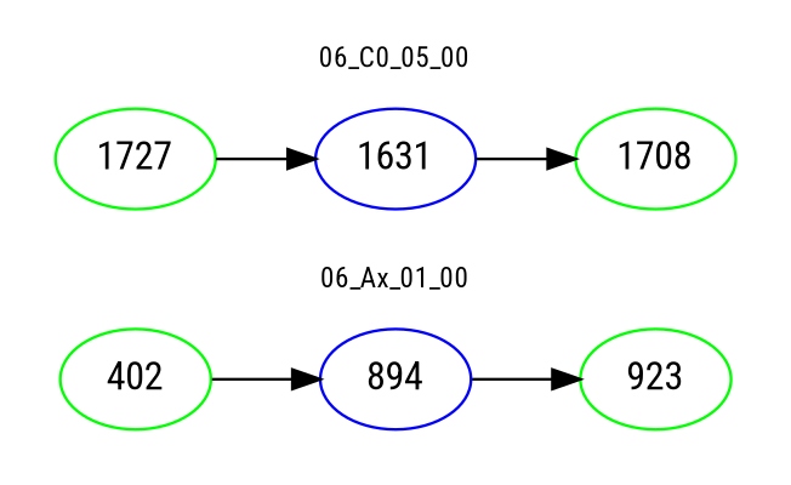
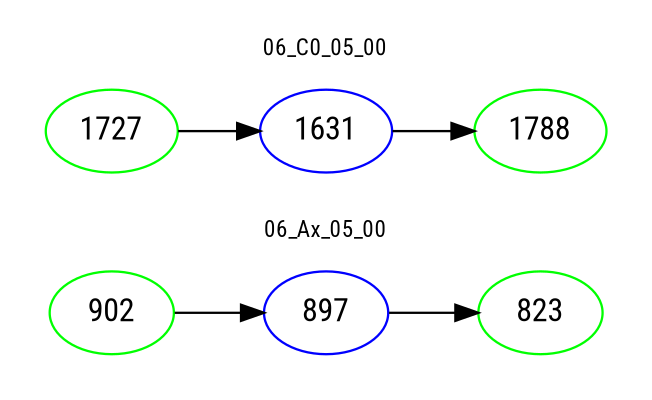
  digraph {
    fontname="Roboto Condensed"
    rankdir=LR
    node [color=green fontname="Roboto Condensed"]
    edge [color=black fontname="Roboto Condensed"]
-   n1 [label=402]
-   n2 [color=blue label=894]
-   n3 [label=923]
+   n1 [label=902]
+   n2 [color=blue label=897]
+   n3 [label=823]
    n4 [label=1727]
    n5 [color=blue label=1631]
-   n6 [label=1708]
+   n6 [label=1788]
    subgraph cluster_1 {
      color=white
      fontsize=10
-     label="06_Ax_01_00"
+     label="06_Ax_05_00"
      n1
      n2
      n3
    }
    subgraph cluster_2 {
      color=white
      fontsize=10
      label="06_C0_05_00"
      n4
      n5
      n6
    }
    n1 -> n2
    n2 -> n3
    n4 -> n5
    n5 -> n6
  }
